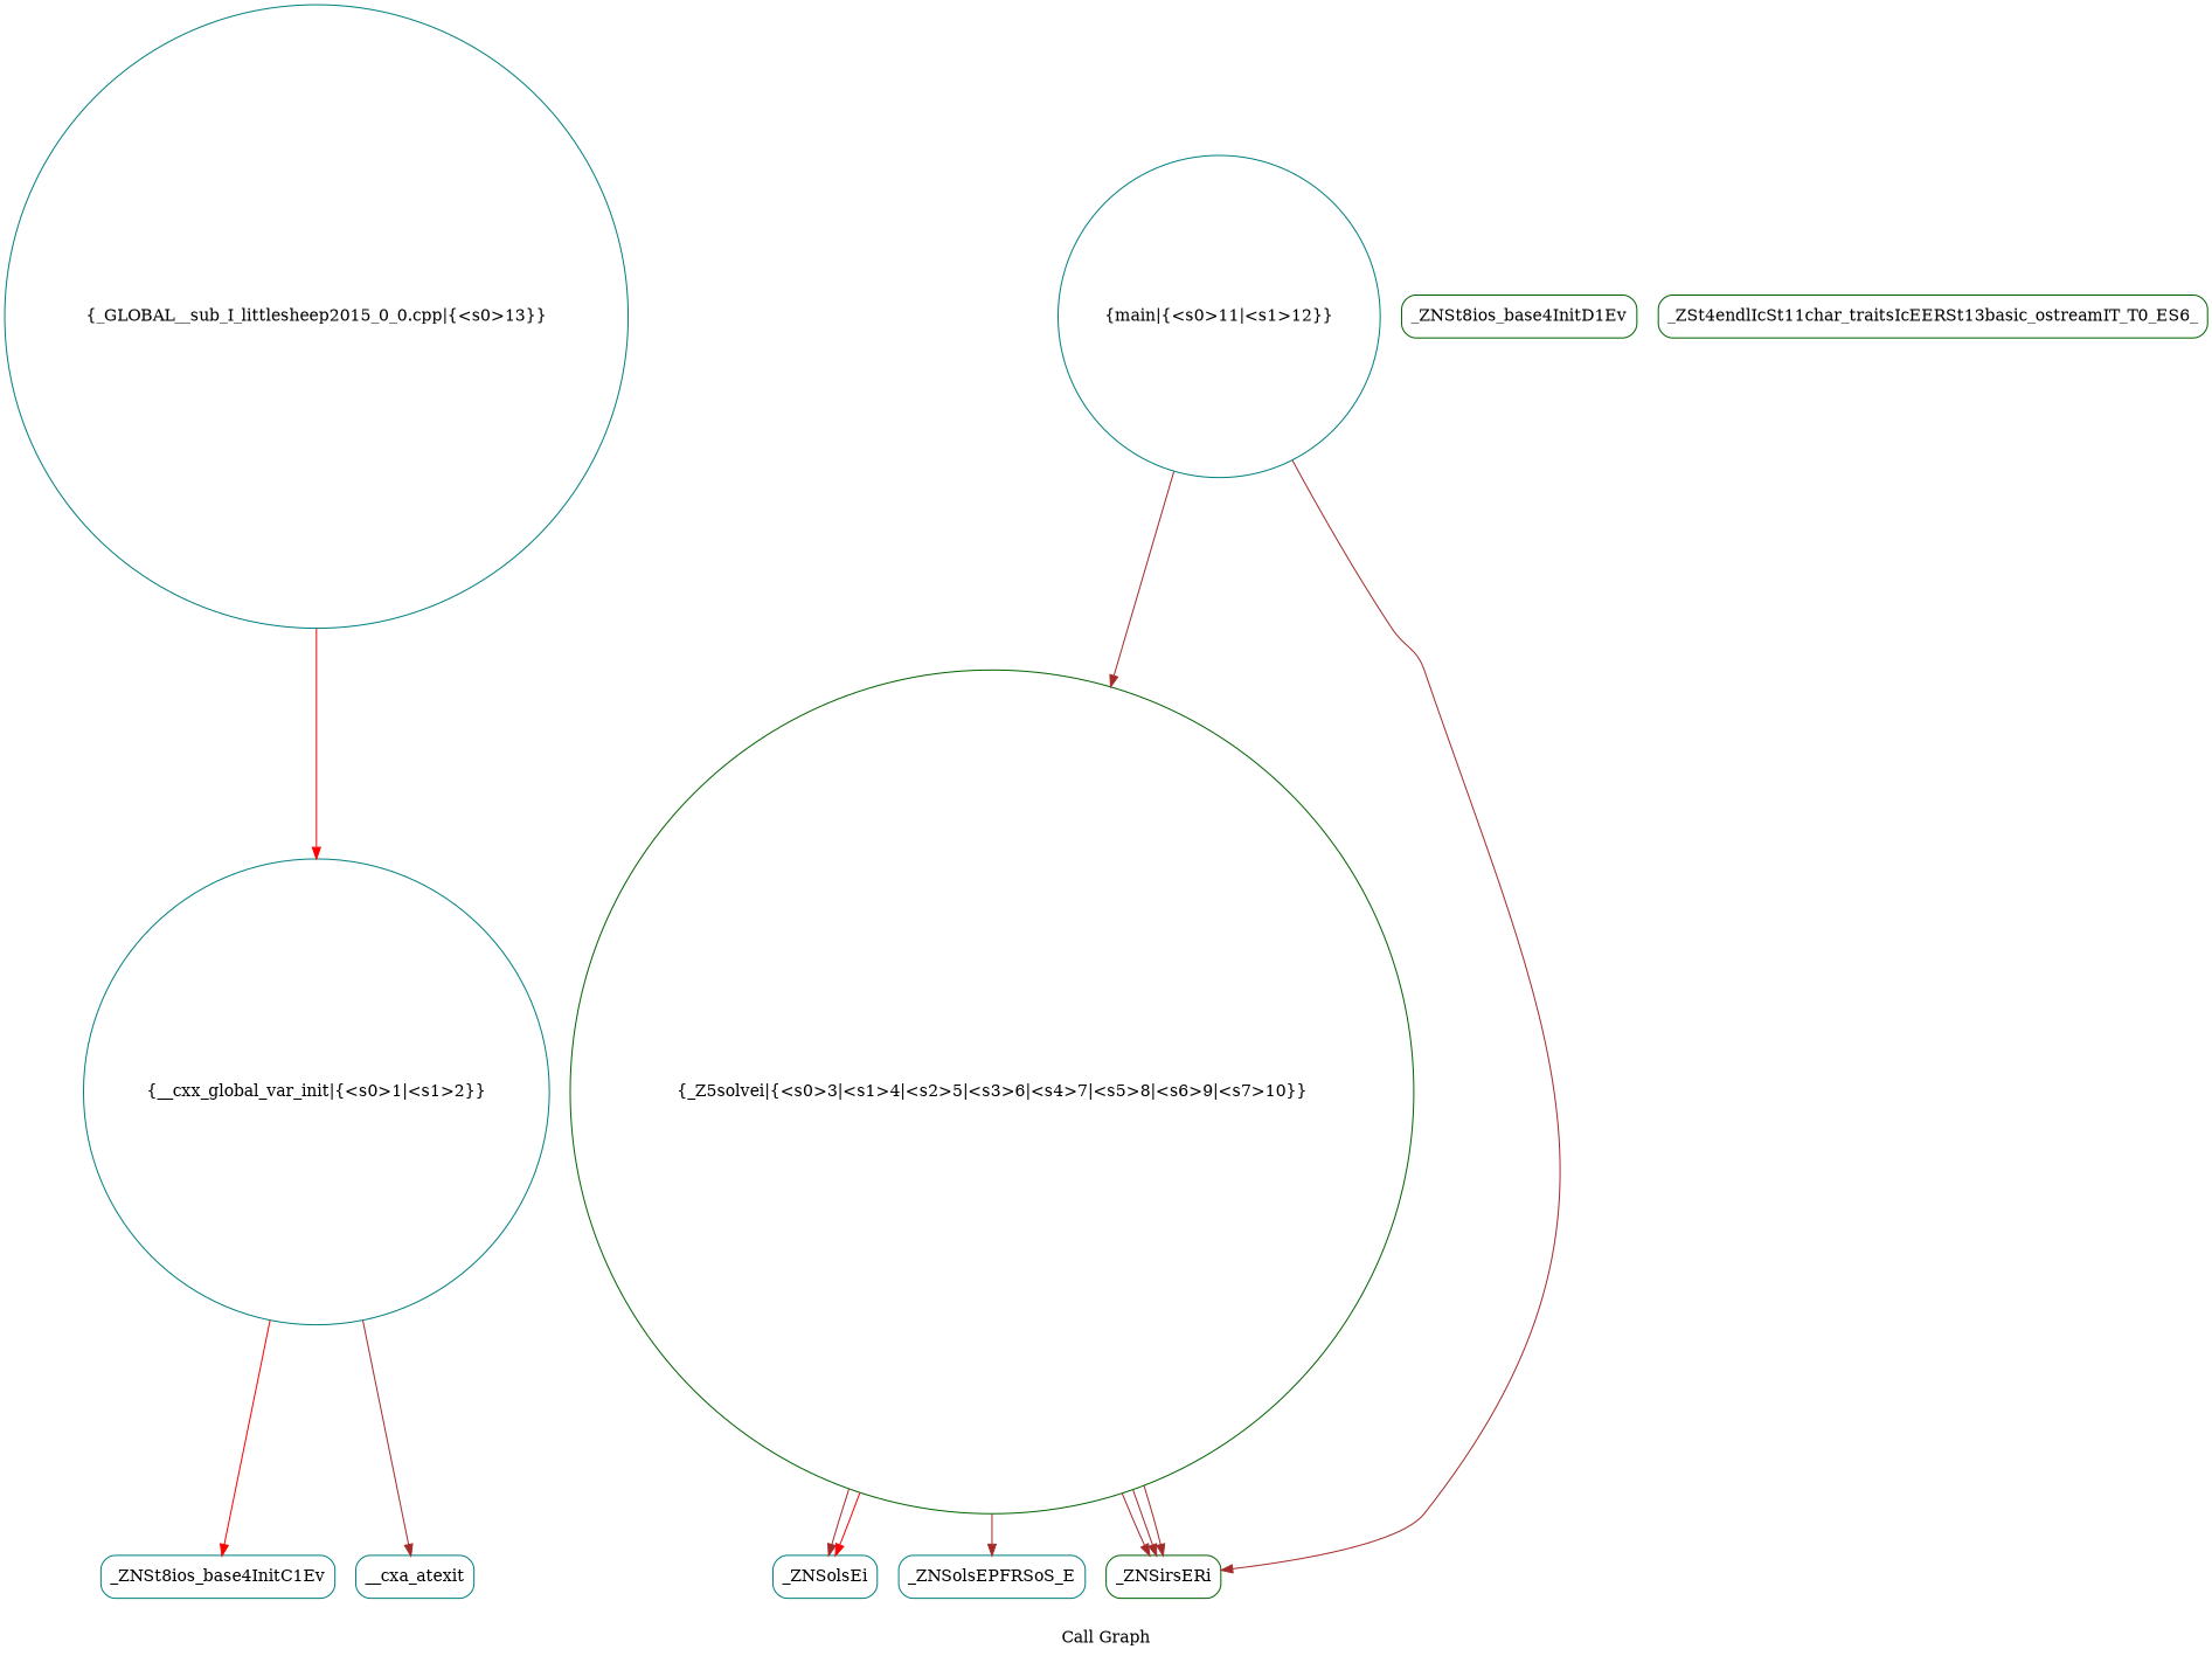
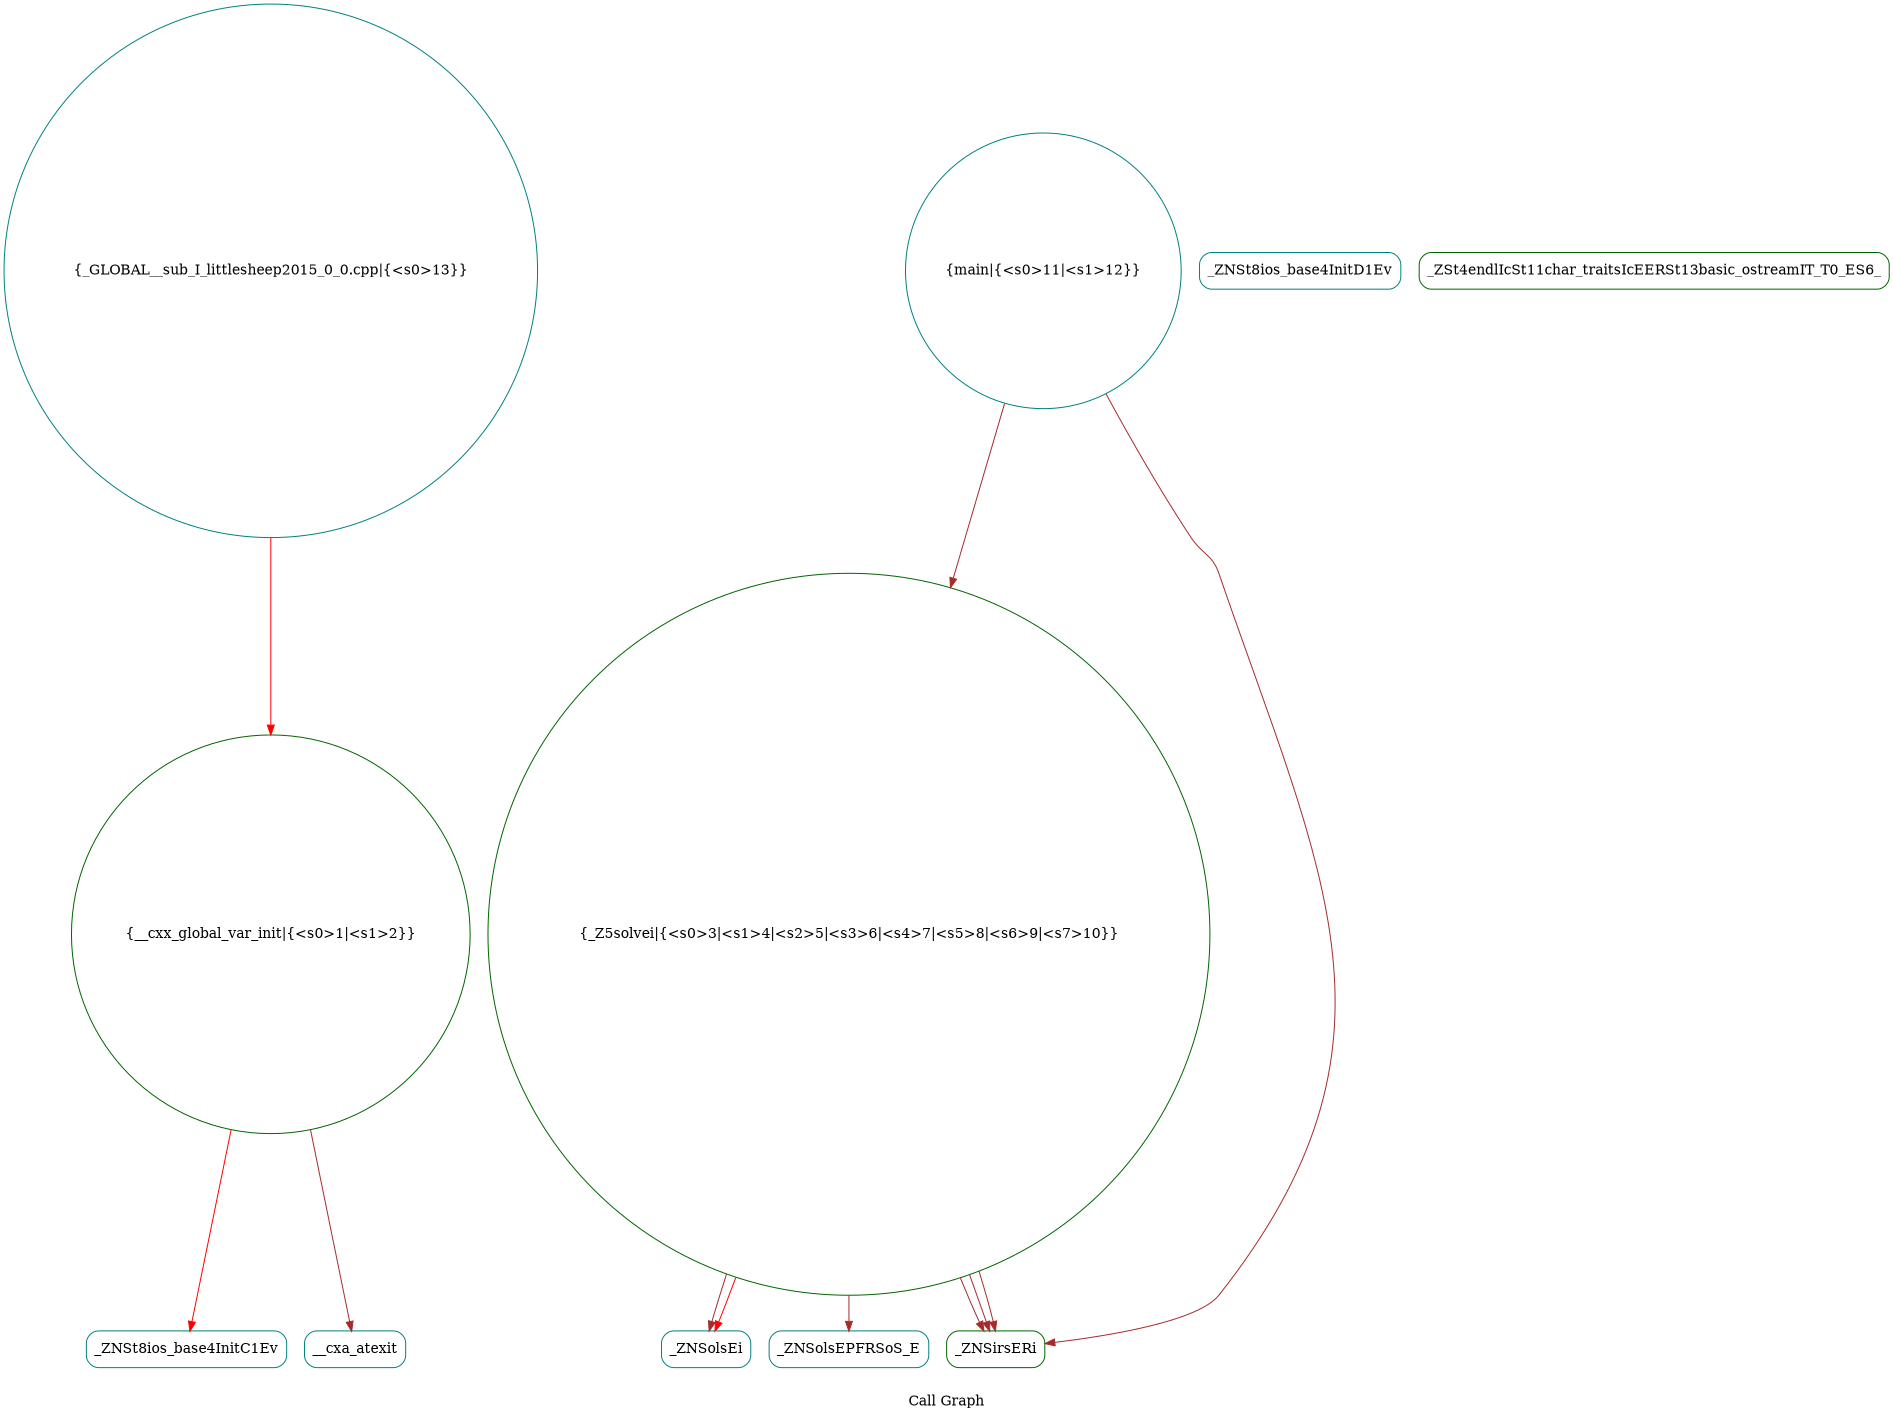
  digraph {
    label="Call Graph"
    node [color=teal shape=Mrecord]
    edge [color=brown tailport=s0]
-   n1 [label="{__cxx_global_var_init|{<s0>1|<s1>2}}" shape=circle]
+   n1 [color=darkgreen label="{__cxx_global_var_init|{<s0>1|<s1>2}}" shape=circle]
    n2 [label="{_ZNSt8ios_base4InitC1Ev}"]
    n3 [label="{__cxa_atexit}"]
    n4 [label="{_ZNSolsEi}"]
-   n5 [color=darkgreen label="{_ZNSt8ios_base4InitD1Ev}"]
+   n5 [label="{_ZNSt8ios_base4InitD1Ev}"]
    n6 [color=darkgreen label="{_ZSt4endlIcSt11char_traitsIcEERSt13basic_ostreamIT_T0_ES6_}"]
    n7 [color=darkgreen label="{_Z5solvei|{<s0>3|<s1>4|<s2>5|<s3>6|<s4>7|<s5>8|<s6>9|<s7>10}}" shape=circle]
    n8 [color=darkgreen label="{_ZNSirsERi}"]
    n9 [label="{_ZNSolsEPFRSoS_E}"]
    n10 [label="{_GLOBAL__sub_I_littlesheep2015_0_0.cpp|{<s0>13}}" shape=circle]
    n11 [label="{main|{<s0>11|<s1>12}}" shape=circle]
    n1 -> n2 [color=red]
    n1 -> n3 [tailport=s1]
    n7 -> n4 [tailport=s4]
    n7 -> n4 [color=red tailport=s6]
    n7 -> n8
    n7 -> n8 [tailport=s1]
    n7 -> n8 [tailport=s2]
    n7 -> n9 [tailport=s7]
    n10 -> n1 [color=red]
    n11 -> n7 [tailport=s1]
    n11 -> n8
  }
